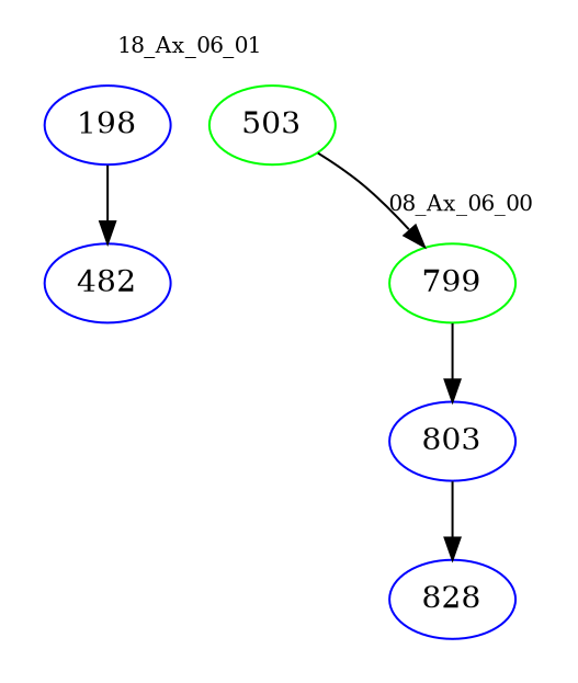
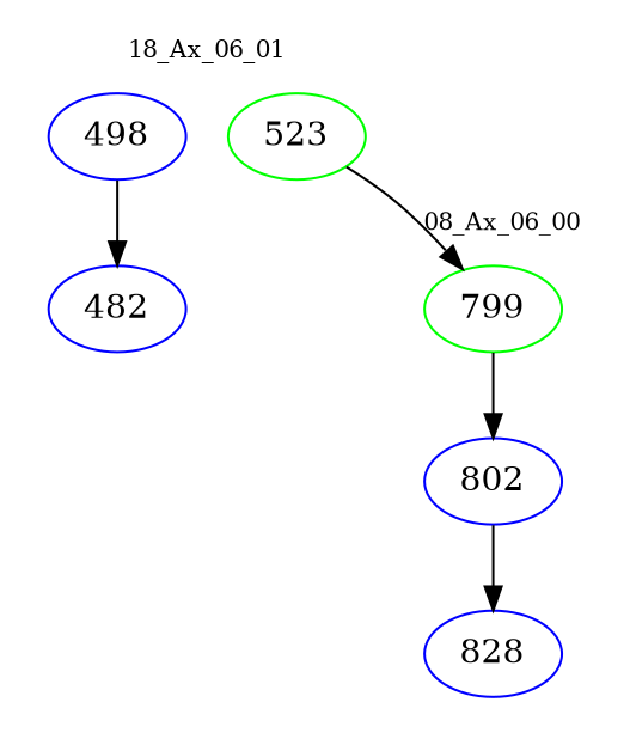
  digraph {
    node [color=blue]
    edge [color=black]
    n1 [color=green label=799]
-   n2 [label=803]
+   n2 [label=802]
    n3 [label=828]
-   n4 [color=green label=503]
-   n5 [label=198]
+   n4 [color=green label=523]
+   n5 [label=498]
    n6 [label=482]
    subgraph cluster_1 {
      color=white
      fontsize=10
      label="08_Ax_06_00"
      n1
      n2
      n3
    }
    subgraph cluster_2 {
      color=white
      fontsize=10
      label="18_Ax_06_01"
      n4
      n5
      n6
    }
    n1 -> n2
    n2 -> n3
    n4 -> n1
    n5 -> n6
  }
